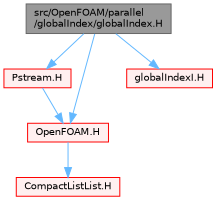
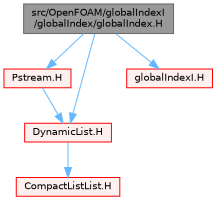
  digraph {
    node [color=red fillcolor="#FFF0F0" fontname=Helvetica fontsize=10 shape=box style=filled]
    edge [color=steelblue1 fontname=Helvetica fontsize=10 labelfontname=Helvetica labelfontsize=10 style=solid]
-   n1 [color=gray40 fillcolor=grey60 fontcolor=black height=0.2 label="src/OpenFOAM/parallel\l/globalIndex/globalIndex.H" width=0.4]
+   n1 [color=gray40 fillcolor=grey60 fontcolor=black height=0.2 label="src/OpenFOAM/globalIndexI\l/globalIndex/globalIndex.H" width=0.4]
    n2 [height=0.2 label="Pstream.H" width=0.4]
-   n3 [height=0.2 label="OpenFOAM.H" width=0.4]
+   n3 [height=0.2 label="DynamicList.H" width=0.4]
    n4 [height=0.2 label="globalIndexI.H" width=0.4]
    n5 [height=0.2 label="CompactListList.H" width=0.4]
    n1 -> n2
    n1 -> n3
    n1 -> n4
    n2 -> n3
    n3 -> n5
  }
